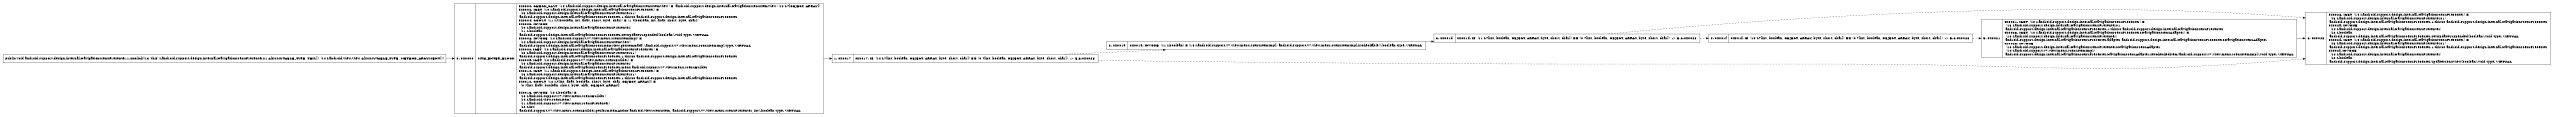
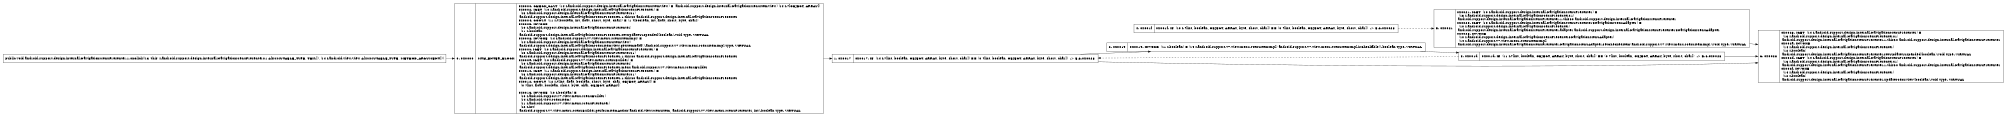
  digraph {
    rankdir=LR
    node [shape=record]
    n1 [label="{0\:\ 0x0000|MTH_ENTER_BLOCK\l|0x0000: CHECK_CAST  (r4 I:android.support.design.internal.NavigationMenuItemView) = (android.support.design.internal.NavigationMenuItemView) (r4 I:?[OBJECT, ARRAY]) \l0x0002: IGET  (r0 I:android.support.design.internal.NavigationMenuPresenter) = \l  (r3 I:android.support.design.internal.NavigationMenuPresenter$1)\l android.support.design.internal.NavigationMenuPresenter.1.this$0 android.support.design.internal.NavigationMenuPresenter \l0x0004: CONST  (r1 I:?[boolean, int, float, short, byte, char]) = (1 ?[boolean, int, float, short, byte, char]) \l0x0005: INVOKE  \l  (r0 I:android.support.design.internal.NavigationMenuPresenter)\l  (r1 I:boolean)\l android.support.design.internal.NavigationMenuPresenter.setUpdateSuspended(boolean):void type: VIRTUAL \l0x0008: INVOKE  (r4 I:android.support.v7.view.menu.MenuItemImpl) = \l  (r4 I:android.support.design.internal.NavigationMenuItemView)\l android.support.design.internal.NavigationMenuItemView.getItemData():android.support.v7.view.menu.MenuItemImpl type: VIRTUAL \l0x000c: IGET  (r0 I:android.support.design.internal.NavigationMenuPresenter) = \l  (r3 I:android.support.design.internal.NavigationMenuPresenter$1)\l android.support.design.internal.NavigationMenuPresenter.1.this$0 android.support.design.internal.NavigationMenuPresenter \l0x000e: IGET  (r0 I:android.support.v7.view.menu.MenuBuilder) = \l  (r0 I:android.support.design.internal.NavigationMenuPresenter)\l android.support.design.internal.NavigationMenuPresenter.menu android.support.v7.view.menu.MenuBuilder \l0x0010: IGET  (r1 I:android.support.design.internal.NavigationMenuPresenter) = \l  (r3 I:android.support.design.internal.NavigationMenuPresenter$1)\l android.support.design.internal.NavigationMenuPresenter.1.this$0 android.support.design.internal.NavigationMenuPresenter \l0x0012: CONST  (r2 I:?[int, float, boolean, short, byte, char, OBJECT, ARRAY]) = \l  (0 ?[int, float, boolean, short, byte, char, OBJECT, ARRAY])\l \l0x0013: INVOKE  (r0 I:boolean) = \l  (r0 I:android.support.v7.view.menu.MenuBuilder)\l  (r4 I:android.view.MenuItem)\l  (r1 I:android.support.v7.view.menu.MenuPresenter)\l  (r2 I:int)\l android.support.v7.view.menu.MenuBuilder.performItemAction(android.view.MenuItem, android.support.v7.view.menu.MenuPresenter, int):boolean type: VIRTUAL \l}"]
    n2 [label="{1\:\ 0x0017|0x0017: IF  (r4 I:?[int, boolean, OBJECT, ARRAY, byte, short, char]) == (0 ?[int, boolean, OBJECT, ARRAY, byte, short, char])  \-\> B:6:0x0028 \l}"]
    n3 [label="{2\:\ 0x0019|0x0019: INVOKE  (r1 I:boolean) = (r4 I:android.support.v7.view.menu.MenuItemImpl) android.support.v7.view.menu.MenuItemImpl.isCheckable():boolean type: VIRTUAL \l}"]
    n4 [label="{6\:\ 0x0028|0x0028: IGET  (r4 I:android.support.design.internal.NavigationMenuPresenter) = \l  (r3 I:android.support.design.internal.NavigationMenuPresenter$1)\l android.support.design.internal.NavigationMenuPresenter.1.this$0 android.support.design.internal.NavigationMenuPresenter \l0x002a: INVOKE  \l  (r4 I:android.support.design.internal.NavigationMenuPresenter)\l  (r2 I:boolean)\l android.support.design.internal.NavigationMenuPresenter.setUpdateSuspended(boolean):void type: VIRTUAL \l0x002d: IGET  (r4 I:android.support.design.internal.NavigationMenuPresenter) = \l  (r3 I:android.support.design.internal.NavigationMenuPresenter$1)\l android.support.design.internal.NavigationMenuPresenter.1.this$0 android.support.design.internal.NavigationMenuPresenter \l0x002f: INVOKE  \l  (r4 I:android.support.design.internal.NavigationMenuPresenter)\l  (r2 I:boolean)\l android.support.design.internal.NavigationMenuPresenter.updateMenuView(boolean):void type: VIRTUAL \l}"]
    n5 [label="{3\:\ 0x001d|0x001d: IF  (r1 I:?[int, boolean, OBJECT, ARRAY, byte, short, char]) == (0 ?[int, boolean, OBJECT, ARRAY, byte, short, char])  \-\> B:6:0x0028 \l}"]
    n6 [label="{4\:\ 0x001f|0x001f: IF  (r0 I:?[int, boolean, OBJECT, ARRAY, byte, short, char]) == (0 ?[int, boolean, OBJECT, ARRAY, byte, short, char])  \-\> B:6:0x0028 \l}"]
    n7 [label="{5\:\ 0x0021|0x0021: IGET  (r0 I:android.support.design.internal.NavigationMenuPresenter) = \l  (r3 I:android.support.design.internal.NavigationMenuPresenter$1)\l android.support.design.internal.NavigationMenuPresenter.1.this$0 android.support.design.internal.NavigationMenuPresenter \l0x0023: IGET  (r0 I:android.support.design.internal.NavigationMenuPresenter$NavigationMenuAdapter) = \l  (r0 I:android.support.design.internal.NavigationMenuPresenter)\l android.support.design.internal.NavigationMenuPresenter.adapter android.support.design.internal.NavigationMenuPresenter$NavigationMenuAdapter \l0x0025: INVOKE  \l  (r0 I:android.support.design.internal.NavigationMenuPresenter$NavigationMenuAdapter)\l  (r4 I:android.support.v7.view.menu.MenuItemImpl)\l android.support.design.internal.NavigationMenuPresenter.NavigationMenuAdapter.setCheckedItem(android.support.v7.view.menu.MenuItemImpl):void type: VIRTUAL \l}"]
    n8 [label="{public void android.support.design.internal.NavigationMenuPresenter.1.onClick((r3 'this' I:android.support.design.internal.NavigationMenuPresenter$1 A[IMMUTABLE_TYPE, THIS]), (r4 I:android.view.View A[IMMUTABLE_TYPE, METHOD_ARGUMENT])) }"]
    n1 -> n2
-   n2 -> n3 [style=dashed]
-   n2 -> n4 [style=dashed]
+   n2 -> n3 [style=solid]
+   n2 -> n4
    n3 -> n5
-   n5 -> n4 [style=dashed]
-   n5 -> n6 [style=dashed]
+   n5 -> n4
+   n5 -> n2 [style=dashed]
    n6 -> n7 [style=dashed]
    n7 -> n4
    n8 -> n1
  }
